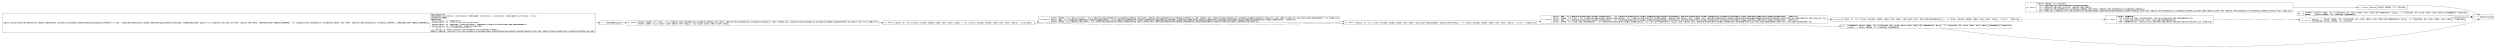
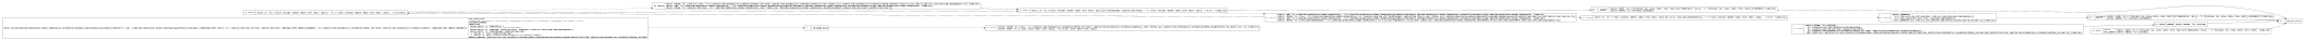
  digraph {
    fontname="Courier Prime"
    rankdir=LR
    node [fontname="Courier Prime" shape=record]
    edge [fontname="Courier Prime"]
    n1 [label="{15\:\ ?|MTH_ENTER_BLOCK\l}"]
    n2 [label="{17\:\ 0x0000|0x0000: INVOKE  (r0 I:int) = (r6 I:android.view.accessibility.AccessibilityEvent A[D('event' android.view.accessibility.AccessibilityEvent)]) type: VIRTUAL call: android.view.accessibility.AccessibilityEvent.getEventType():int A[MD:():int (c)] (LINE:2475)\l0x0004: CONST  (r1 I:??[int, float, short, byte, char]) = (32 ??[int, float, short, byte, char]) \l}"]
    n3 [label="{18\:\ 0x0006|0x0006: IF  (r0 I:??[int, boolean, OBJECT, ARRAY, byte, short, char]) != (r1 I:??[int, boolean, OBJECT, ARRAY, byte, short, char])  \-\> B:26:0x0027 \l}"]
    n4 [label="{19\:\ 0x0008|0x0008: INVOKE  (r0 I:java.util.List) = (r6 I:android.view.accessibility.AccessibilityEvent A[D('event' android.view.accessibility.AccessibilityEvent)]) type: VIRTUAL call: android.view.accessibility.AccessibilityEvent.getText():java.util.List A[MD:():java.util.List\<java.lang.CharSequence\> (c)] (LINE:2476)\l0x000c: IGET  (r1 I:androidx.drawerlayout.widget.DrawerLayout) = (r4 I:androidx.drawerlayout.widget.DrawerLayout$AccessibilityDelegate) androidx.drawerlayout.widget.DrawerLayout.AccessibilityDelegate.this$0 androidx.drawerlayout.widget.DrawerLayout  (LINE:2477)\l0x000e: INVOKE  (r1 I:android.view.View) = (r1 I:androidx.drawerlayout.widget.DrawerLayout) type: VIRTUAL call: androidx.drawerlayout.widget.DrawerLayout.findVisibleDrawer():android.view.View A[MD:():android.view.View (m)]\l}"]
    n5 [label="{20\:\ 0x0012|0x0012: IF  (r1 I:??[int, boolean, OBJECT, ARRAY, byte, short, char] A[D('visibleDrawer' android.view.View)]) == (0 ??[int, boolean, OBJECT, ARRAY, byte, short, char])  \-\> B:28:?  (LINE:2478)\l}"]
    n6 [label="{26\:\ 0x0027|0x0029: INVOKE  (r0 I:boolean) = \l  (r4 I:androidx.core.view.AccessibilityDelegateCompat)\l  (r5 I:android.view.View A[D('host' android.view.View)])\l  (r6 I:android.view.accessibility.AccessibilityEvent A[D('event' android.view.accessibility.AccessibilityEvent)])\l type: SUPER call: androidx.core.view.AccessibilityDelegateCompat.dispatchPopulateAccessibilityEvent(android.view.View, android.view.accessibility.AccessibilityEvent):boolean A[MD:(android.view.View, android.view.accessibility.AccessibilityEvent):boolean (m)] (LINE:2489)\l}"]
    n7 [label="{27\:\ 0x002b|RETURN\l|0x002b: RETURN  (r0 I:boolean) \l}"]
    n8 [label="{21\:\ 0x0014|0x0014: IGET  (r2 I:androidx.drawerlayout.widget.DrawerLayout) = (r4 I:androidx.drawerlayout.widget.DrawerLayout$AccessibilityDelegate) androidx.drawerlayout.widget.DrawerLayout.AccessibilityDelegate.this$0 androidx.drawerlayout.widget.DrawerLayout  (LINE:2479)\l0x0016: INVOKE  (r2 I:int) = (r2 I:androidx.drawerlayout.widget.DrawerLayout), (r1 I:android.view.View A[D('visibleDrawer' android.view.View)]) type: VIRTUAL call: androidx.drawerlayout.widget.DrawerLayout.getDrawerViewAbsoluteGravity(android.view.View):int A[MD:(android.view.View):int (m)]\l0x001a: IGET  (r3 I:androidx.drawerlayout.widget.DrawerLayout) = (r4 I:androidx.drawerlayout.widget.DrawerLayout$AccessibilityDelegate) androidx.drawerlayout.widget.DrawerLayout.AccessibilityDelegate.this$0 androidx.drawerlayout.widget.DrawerLayout  (LINE:2480)\l0x001c: INVOKE  (r3 I:java.lang.CharSequence) = (r3 I:androidx.drawerlayout.widget.DrawerLayout), (r2 I:int A[D('edgeGravity' int)]) type: VIRTUAL call: androidx.drawerlayout.widget.DrawerLayout.getDrawerTitle(int):java.lang.CharSequence A[MD:(int):java.lang.CharSequence (m)]\l}"]
    n9 [label="{28\:\ ?|SYNTHETIC\lRETURN\l|0x0025: CONST  (r2 I:??[boolean, int, float, short, byte, char] A[D('edgeGravity' int)]) = (1 ??[boolean, int, float, short, byte, char]) A[SYNTHETIC] (LINE:2486)\l0x0026: RETURN  (r2 I:boolean) A[SYNTHETIC]\l}"]
    n10 [label="{22\:\ 0x0020|0x0020: IF  (r3 I:??[int, boolean, OBJECT, ARRAY, byte, short, char] A[D('title' java.lang.CharSequence)]) == (0 ??[int, boolean, OBJECT, ARRAY, byte, short, char])  \-\> B:29:?  (LINE:2481)\l}"]
    n11 [label="{16\:\ ?|MTH_EXIT_BLOCK\l}"]
    n12 [label="{23\:\ 0x0022|0x0022: INTERFACE  \l  (r0 I:java.util.List A[D('eventText' java.util.List\<java.lang.CharSequence\>)])\l  (r3 I:java.lang.Object A[D('title' java.lang.CharSequence)])\l type: INTERFACE call: java.util.List.add(java.lang.Object):boolean A[MD:(E):boolean (c)] (LINE:2482)\l}"]
    n13 [label="{24\:\ 0x0025|RETURN\lORIG_RETURN\l|0x0025: CONST  (r2 I:??[boolean, int, float, short, byte, char] A[D('edgeGravity' int)]) = (1 ??[boolean, int, float, short, byte, char])  (LINE:2486)\l0x0026: RETURN  (r2 I:boolean) \l}"]
    n14 [label="{29\:\ ?|SYNTHETIC\lRETURN\l|0x0025: CONST  (r2 I:??[boolean, int, float, short, byte, char] A[D('edgeGravity' int)]) = (1 ??[boolean, int, float, short, byte, char]) A[SYNTHETIC] (LINE:2486)\l0x0026: RETURN  (r2 I:boolean) A[SYNTHETIC]\l}"]
    n15 [label="{public boolean androidx.drawerlayout.widget.DrawerLayout.AccessibilityDelegate.dispatchPopulateAccessibilityEvent((r4 'this' I:androidx.drawerlayout.widget.DrawerLayout$AccessibilityDelegate A[IMMUTABLE_TYPE, THIS]), (r5 I:android.view.View A[D('host' android.view.View), IMMUTABLE_TYPE, METHOD_ARGUMENT]), (r6 I:android.view.accessibility.AccessibilityEvent A[D('event' android.view.accessibility.AccessibilityEvent), IMMUTABLE_TYPE, METHOD_ARGUMENT]))  | USE_LINES_HINTS\lCROSS_EDGE: B:22:0x0020 \-\> B:24:0x0025, CROSS_EDGE: B:20:0x0012 \-\> B:24:0x0025, CROSS_EDGE: B:27:0x002b \-\> B:16:?\lINLINE_NOT_NEEDED\lDebug Info:\l  0x001a\-0x0025: r2 'edgeGravity' I\l  0x0020\-0x0025: r3 'title' Ljava\/lang\/CharSequence;\l  0x000c\-0x0027: r0 'eventText' Ljava\/util\/List;, signature: Ljava\/util\/List\<Ljava\/lang\/CharSequence;\>;\l  0x0012\-0x0027: r1 'visibleDrawer' Landroid\/view\/View;\l  \-1 \-0x002b: r5 'host' Landroid\/view\/View;\l  \-1 \-0x002b: r6 'event' Landroid\/view\/accessibility\/AccessibilityEvent;\lMETHOD_OVERRIDE: [androidx.core.view.AccessibilityDelegateCompat.dispatchPopulateAccessibilityEvent(android.view.View, android.view.accessibility.AccessibilityEvent):boolean]\l}"]
    n1 -> n2
-   n2 -> n3
+   n8 -> n3
    n3 -> n4 [style=dashed]
    n3 -> n5
    n4 -> n5
    n5 -> n8 [style=dashed]
    n5 -> n9
    n6 -> n7
    n7 -> n11
    n8 -> n10
    n9 -> n11
    n10 -> n12 [style=dashed]
-   n12 -> n13
+   n12 -> n14
    n13 -> n11
    n14 -> n11
    n15 -> n1
  }
